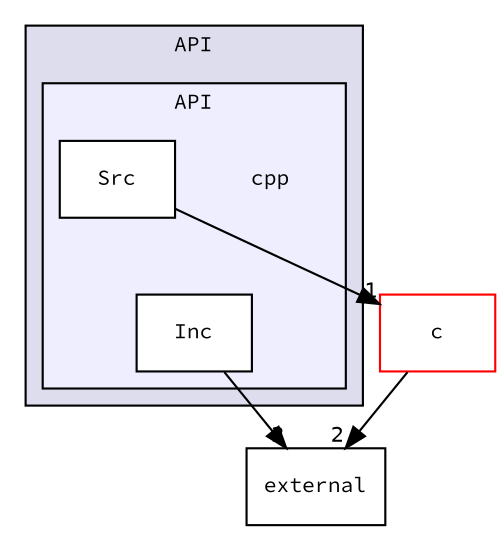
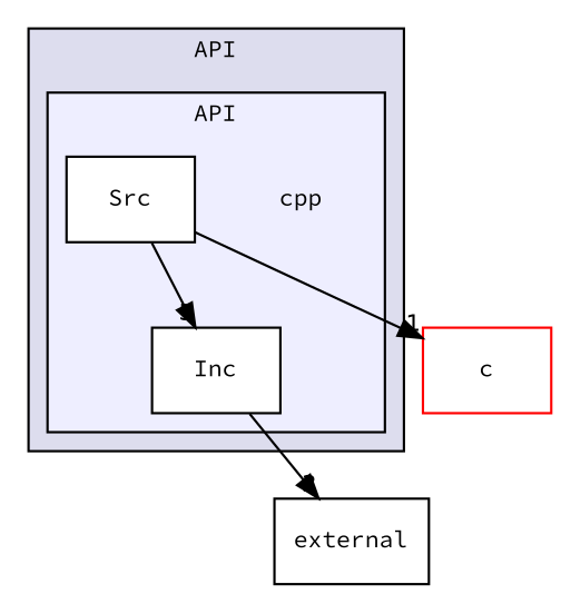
  digraph {
    compound=true
    fontname="Source Code Pro"
    node [fontname="Source Code Pro" fontsize=10 shape=box color=black fillcolor=white style=filled]
    edge [fontname="Source Code Pro" headlabel=2 labeldistance=1.5 labelfontname=Helvetica labelfontsize=10]
    n1 [label=cpp shape=plaintext color="" fillcolor="" style=""]
    n2 [label=Inc]
    n3 [label=Src]
    n4 [label=external]
    n5 [color=red label=c]
    subgraph cluster_1 {
      bgcolor="#ddddee"
      fontsize=10
      label=API
      pencolor=black
      subgraph cluster_2 {
        bgcolor="#eeeeff"
        fontsize=10
        label=API
        pencolor=black
        n1
        n2
        n3
      }
    }
    n2 -> n4
+   n3 -> n2 [headlabel=5]
    n3 -> n5 [headlabel=1]
-   n5 -> n4
  }
